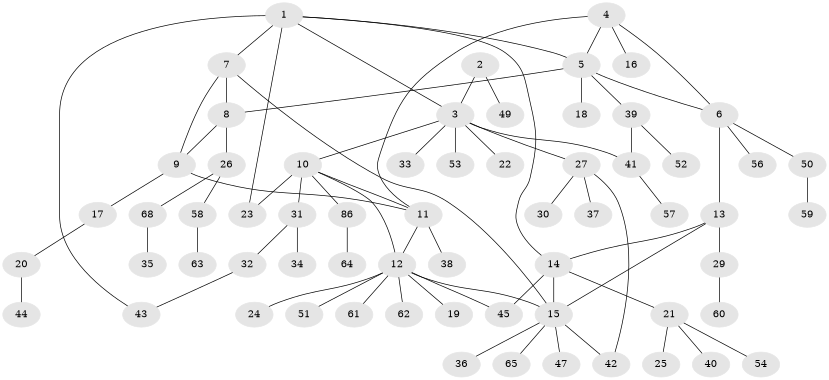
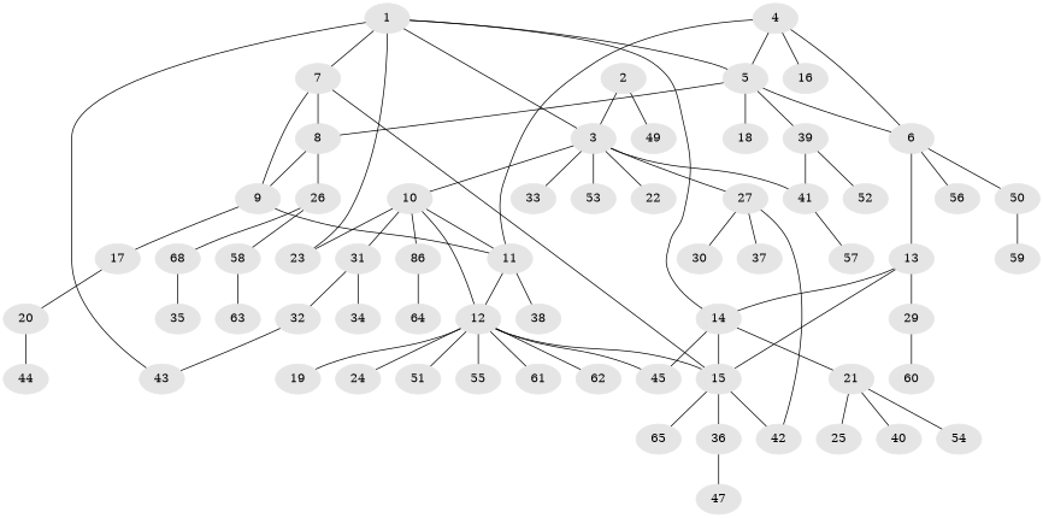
  graph {
    node [color=gray90 style=filled]
    1
    3
    5
    7
    14
    23
    43
    2
    49
    10
    22
    27
    33
    41
    53
    6
    8
    18
    39
    9
    15
    45
    21
    11
    12
    31
    n27 [label=86]
    42
    30
    37
    57
    4
    16
    13
    50
    56
    38
    26
    52
    29
    59
    17
    36
    65
    n45 [label=68]
    58
    20
    19
    24
    51
+   55
    61
    62
    32
    34
    64
    60
    25
    40
    54
    47
    44
    35
    63
    1 -- 3
    1 -- 5
    1 -- 7
    1 -- 14
    1 -- 23
    1 -- 43
    3 -- 10
    3 -- 22
    3 -- 27
    3 -- 33
    3 -- 41
    3 -- 53
    5 -- 6
    5 -- 8
    5 -- 18
    5 -- 39
    7 -- 8
    7 -- 9
    7 -- 15
    14 -- 15
    14 -- 45
    14 -- 21
    2 -- 3
    2 -- 49
    10 -- 23
    10 -- 11
    10 -- 12
    10 -- 31
    10 -- n27
    27 -- 42
    27 -- 30
    27 -- 37
    41 -- 57
    6 -- 13
    6 -- 50
    6 -- 56
    8 -- 9
    8 -- 26
    39 -- 41
    39 -- 52
    9 -- 11
    9 -- 17
    15 -- 42
    15 -- 36
    15 -- 65
    21 -- 25
    21 -- 40
    21 -- 54
    11 -- 12
    11 -- 38
    12 -- 15
    12 -- 45
    12 -- 19
    12 -- 24
    12 -- 51
+   12 -- 55
    12 -- 61
    12 -- 62
    31 -- 32
    31 -- 34
    n27 -- 64
    4 -- 5
    4 -- 6
    4 -- 11
    4 -- 16
    13 -- 14
    13 -- 15
    13 -- 29
    50 -- 59
    26 -- n45
    26 -- 58
    29 -- 60
    17 -- 20
-   15 -- 47
+   36 -- 47
    n45 -- 35
    58 -- 63
    20 -- 44
    32 -- 43
  }
